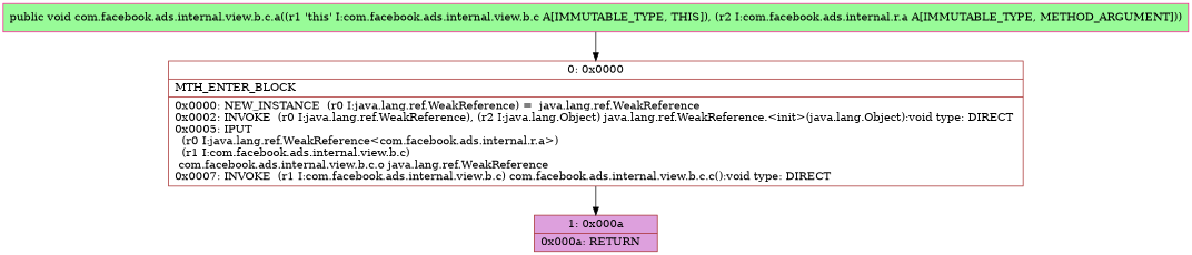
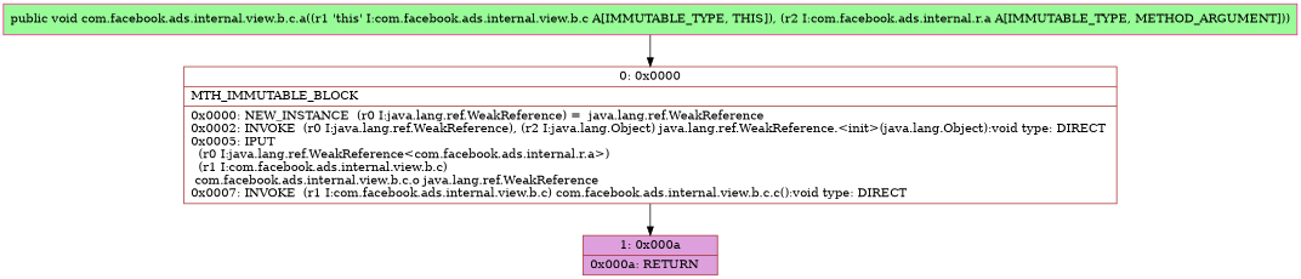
  digraph {
    node [shape=record style=filled color=brown]
    edge [style=solid]
-   n1 [label="{0\:\ 0x0000|MTH_ENTER_BLOCK\l|0x0000: NEW_INSTANCE  (r0 I:java.lang.ref.WeakReference) =  java.lang.ref.WeakReference \l0x0002: INVOKE  (r0 I:java.lang.ref.WeakReference), (r2 I:java.lang.Object) java.lang.ref.WeakReference.\<init\>(java.lang.Object):void type: DIRECT \l0x0005: IPUT  \l  (r0 I:java.lang.ref.WeakReference\<com.facebook.ads.internal.r.a\>)\l  (r1 I:com.facebook.ads.internal.view.b.c)\l com.facebook.ads.internal.view.b.c.o java.lang.ref.WeakReference \l0x0007: INVOKE  (r1 I:com.facebook.ads.internal.view.b.c) com.facebook.ads.internal.view.b.c.c():void type: DIRECT \l}" fillcolor=white]
+   n1 [label="{0\:\ 0x0000|MTH_IMMUTABLE_BLOCK\l|0x0000: NEW_INSTANCE  (r0 I:java.lang.ref.WeakReference) =  java.lang.ref.WeakReference \l0x0002: INVOKE  (r0 I:java.lang.ref.WeakReference), (r2 I:java.lang.Object) java.lang.ref.WeakReference.\<init\>(java.lang.Object):void type: DIRECT \l0x0005: IPUT  \l  (r0 I:java.lang.ref.WeakReference\<com.facebook.ads.internal.r.a\>)\l  (r1 I:com.facebook.ads.internal.view.b.c)\l com.facebook.ads.internal.view.b.c.o java.lang.ref.WeakReference \l0x0007: INVOKE  (r1 I:com.facebook.ads.internal.view.b.c) com.facebook.ads.internal.view.b.c.c():void type: DIRECT \l}" fillcolor=white]
    n2 [label="{1\:\ 0x000a|0x000a: RETURN   \l}" fillcolor=plum]
    n3 [label="{public void com.facebook.ads.internal.view.b.c.a((r1 'this' I:com.facebook.ads.internal.view.b.c A[IMMUTABLE_TYPE, THIS]), (r2 I:com.facebook.ads.internal.r.a A[IMMUTABLE_TYPE, METHOD_ARGUMENT])) }" fillcolor=palegreen color=deeppink]
    n1 -> n2
    n3 -> n1
  }
